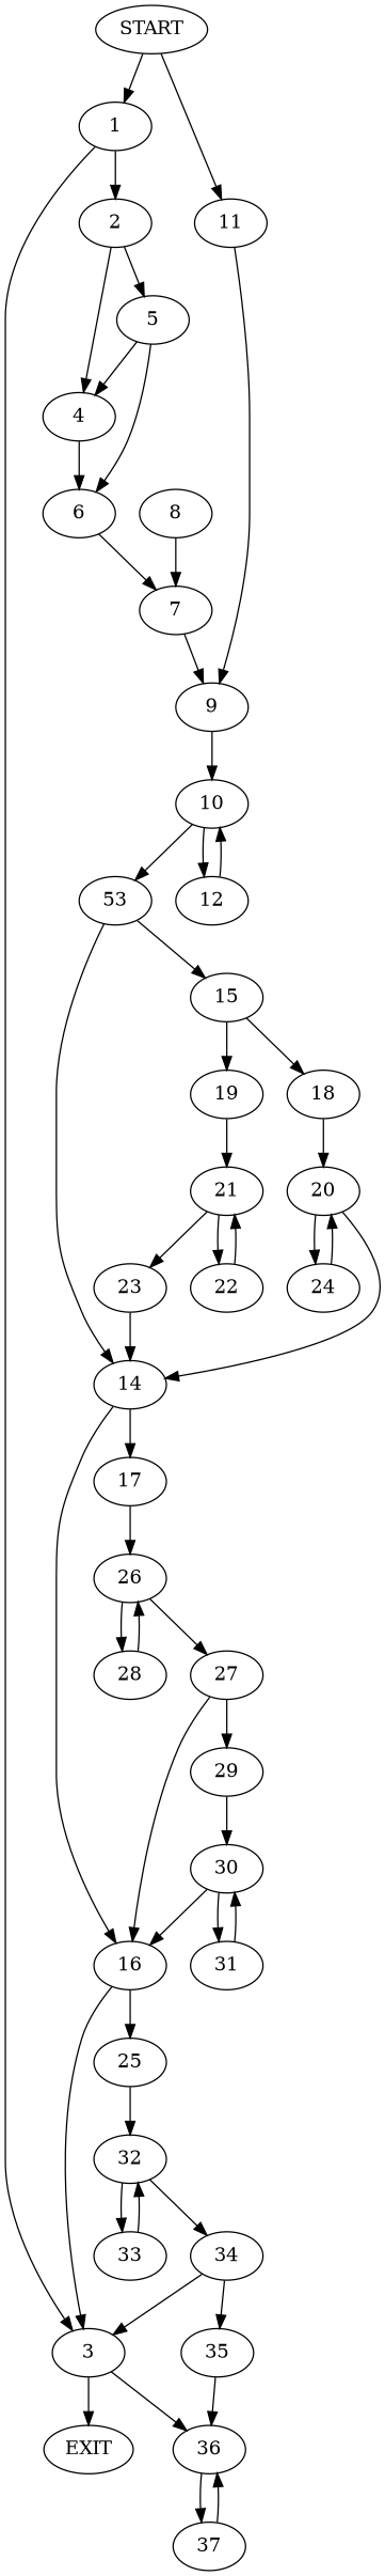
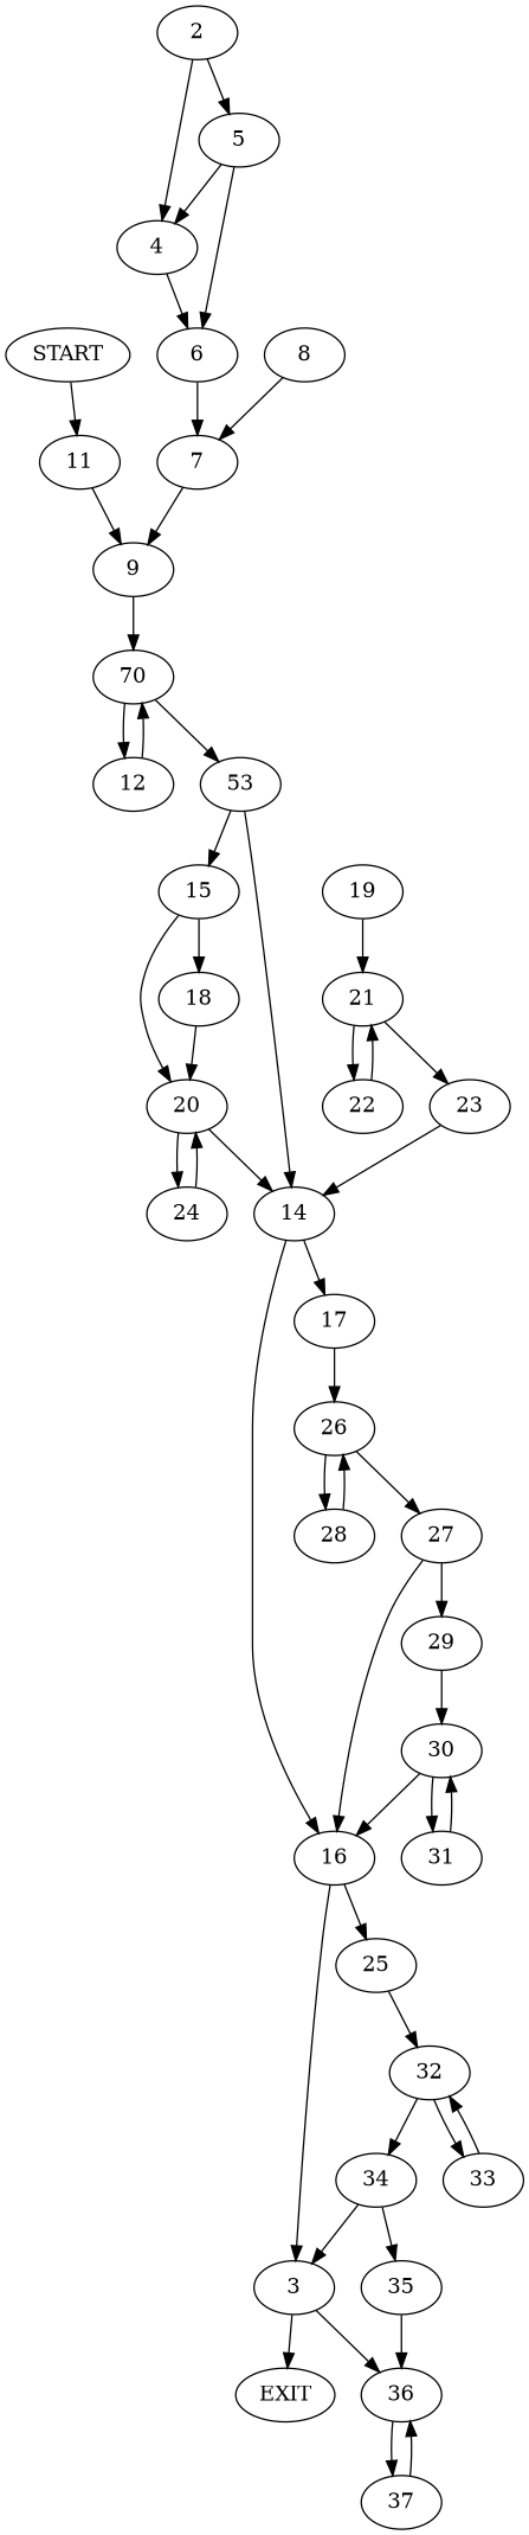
  digraph {
    n1 [label=START]
-   1
    11
    2
    3
    9
    n7 [label=EXIT]
    4
    5
    36
    6
    7
    8
-   10
+   10 [label=70]
    12
    n16 [label=53]
    14
    15
    16
    17
    18
    19
    25
    26
    20
    21
    32
    27
    28
    24
    22
    23
    33
    34
    29
    30
    31
    35
    37
-   n1 -> 1
    n1 -> 11
-   1 -> 2
-   1 -> 3
    11 -> 9
    2 -> 4
    2 -> 5
    3 -> n7
    3 -> 36
    9 -> 10
    4 -> 6
    5 -> 4
    5 -> 6
    36 -> 37
    6 -> 7
    7 -> 9
    8 -> 7
    10 -> 12
    10 -> n16
    12 -> 10
    n16 -> 14
    n16 -> 15
    14 -> 16
    14 -> 17
    15 -> 18
-   15 -> 19
+   15 -> 20
    16 -> 3
    16 -> 25
    17 -> 26
    18 -> 20
    19 -> 21
    25 -> 32
    26 -> 27
    26 -> 28
    20 -> 14
    20 -> 24
    21 -> 22
    21 -> 23
    32 -> 33
    32 -> 34
    27 -> 16
    27 -> 29
    28 -> 26
    24 -> 20
    22 -> 21
    23 -> 14
    33 -> 32
    34 -> 3
    34 -> 35
    29 -> 30
    30 -> 16
    30 -> 31
    31 -> 30
    35 -> 36
    37 -> 36
  }
